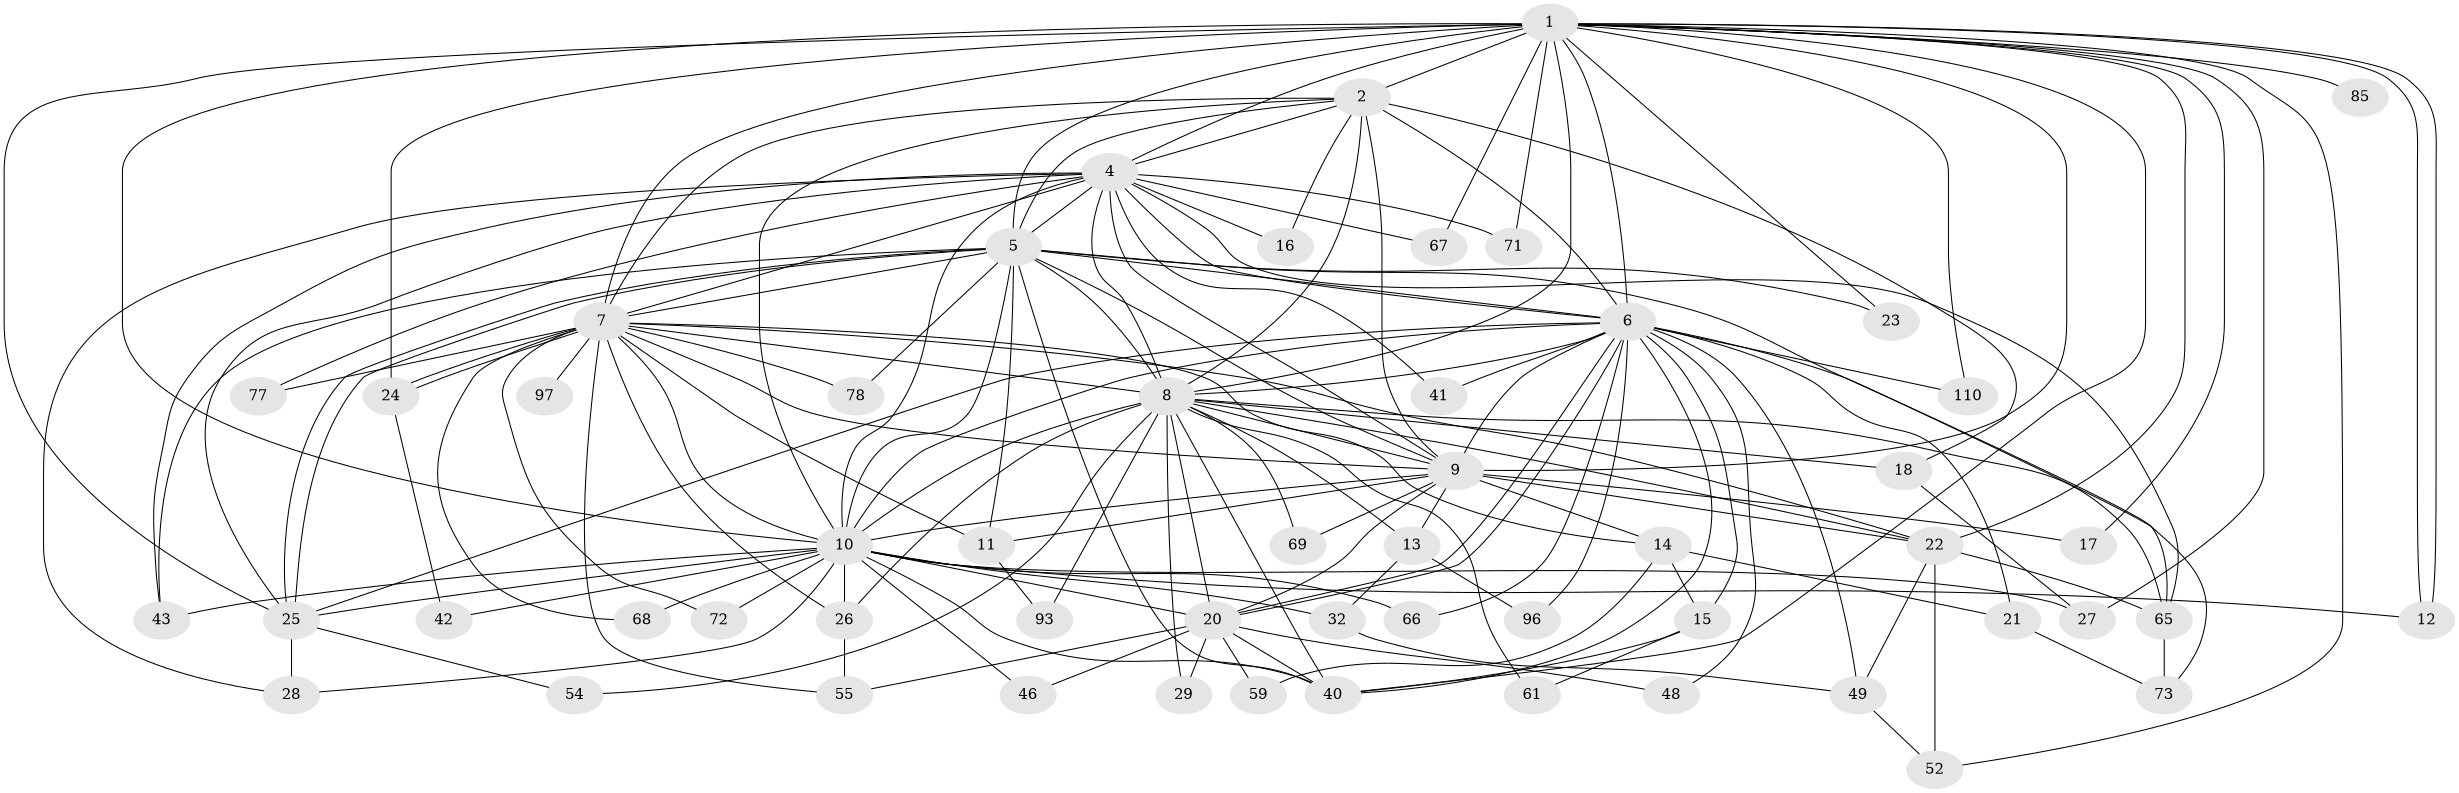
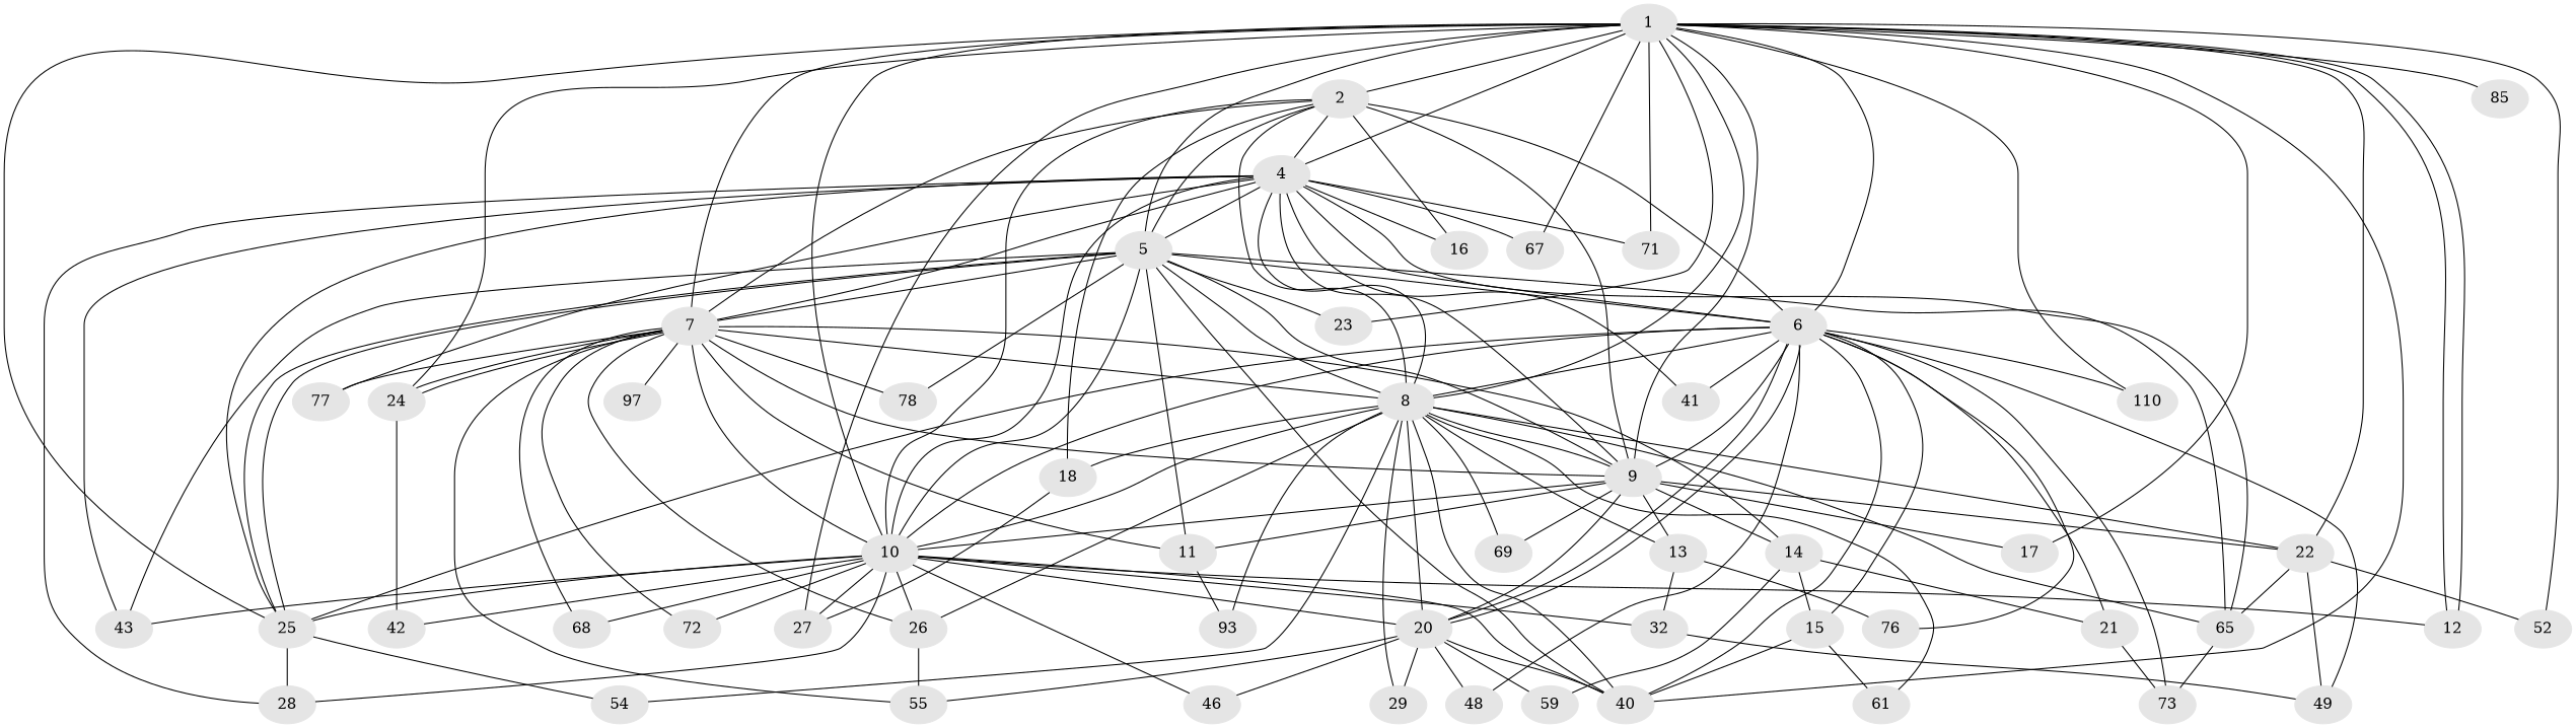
  graph {
    node [color=gray90 style=filled]
    1 [super="+3"]
    2 [super="+60"]
    4
    5
    6
    7
    8 [super="+64"]
    9 [super="+39+103+86+87+80+62"]
    10 [super="+33+36+34+19+38+74+81"]
    12
    17
    22 [super="+45+57"]
    23
    24 [super="+90"]
    25 [super="+99+88+56+30"]
    27 [super="+44"]
    n17 [label=40 super="+53+75"]
    52
    67
    71
    85
    110
    16
    18
    28
    41
    43 [super="+76"]
    65 [super="+104+91"]
    77
    11 [super="+70"]
    n31 [label=78]
    15
    20 [super="+35+31+51"]
    21
    48
    49
-   66
    73
-   96
+   96 [label=76]
    97
    14
    26
    55 [super="+63"]
    68
    72
    13
    29
    54
    61
    69
    93
    32 [super="+40"]
    42
    46
    59
    1 -- 2 [weight=3]
    1 -- 4 [weight=2]
    1 -- 5 [weight=3]
    1 -- 6 [weight=3]
    1 -- 7 [weight=3]
    1 -- 8 [weight=2]
    1 -- 9 [weight=4]
    1 -- 10 [weight=5]
    1 -- 12
    1 -- 12
    1 -- 17 [weight=2]
    1 -- 22
    1 -- 23
    1 -- 24
    1 -- 25
    1 -- 27
    1 -- n17
    1 -- 52
    1 -- 67
    1 -- 71
    1 -- 85
    1 -- 110
    2 -- 4
    2 -- 5
    2 -- 6
    2 -- 7
    2 -- 8
    2 -- 9 [weight=2]
    2 -- 10 [weight=2]
    2 -- 16
    2 -- 18
    4 -- 5
    4 -- 6
    4 -- 7
    4 -- 8
    4 -- 9
    4 -- 10 [weight=2]
    4 -- 25
    4 -- 67
    4 -- 71
    4 -- 16
    4 -- 28
    4 -- 41
    4 -- 43
    4 -- 65
    4 -- 77
    5 -- 6
    5 -- 7
    5 -- 8
    5 -- 9
    5 -- 10 [weight=2]
    5 -- 23
    5 -- 25
    5 -- 25
    5 -- n17
    5 -- 43
    5 -- 65
    5 -- 11
    5 -- n31
    6 -- 8
    6 -- 9 [weight=2]
    6 -- 10 [weight=3]
    6 -- 25
    6 -- n17
    6 -- 110
    6 -- 41
    6 -- 15
    6 -- 20
    6 -- 20
    6 -- 21
    6 -- 48
    6 -- 49
-   6 -- 66
    6 -- 73
    6 -- 96
    7 -- 8
    7 -- 9
    7 -- 10
-   7 -- 22
    7 -- 24
    7 -- 24
    7 -- 77
    7 -- 11
    7 -- n31
    7 -- 97
    7 -- 14
    7 -- 26
    7 -- 55
    7 -- 68
    7 -- 72
    8 -- 9 [weight=2]
    8 -- 10
    8 -- 22
    8 -- n17
    8 -- 18
    8 -- 65
    8 -- 20
    8 -- 26
    8 -- 13
    8 -- 29
    8 -- 54
    8 -- 61
    8 -- 69
    8 -- 93
    9 -- 10 [weight=2]
    9 -- 17 [weight=2]
    9 -- 22
    9 -- 11
    9 -- 20
    9 -- 14
    9 -- 13
    9 -- 69
    10 -- 12
    10 -- 25 [weight=2]
    10 -- 27
    10 -- n17
    10 -- 28
    10 -- 43
    10 -- 20 [weight=3]
-   10 -- 66
    10 -- 26
    10 -- 68
    10 -- 72
    10 -- 32
    10 -- 42
    10 -- 46
    22 -- 52
    22 -- 65
    22 -- 49
    24 -- 42
    25 -- 28
    25 -- 54
    18 -- 27
    65 -- 73
    11 -- 93
    15 -- n17
    15 -- 61
    20 -- n17
    20 -- 48
    20 -- 55
    20 -- 29 [weight=2]
    20 -- 46
    20 -- 59
    21 -- 73
-   49 -- 52
    14 -- 15
    14 -- 21
    14 -- 59
    26 -- 55
    13 -- 96
    13 -- 32
    32 -- 49
  }
